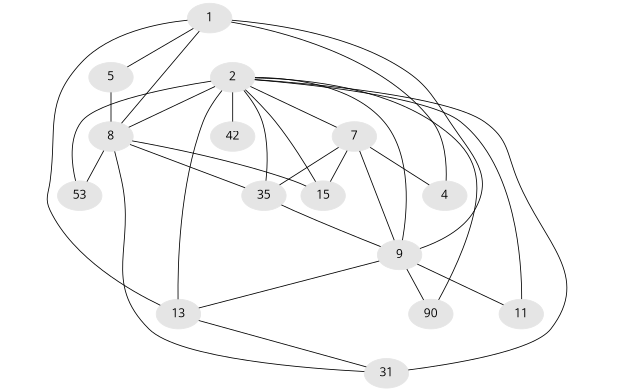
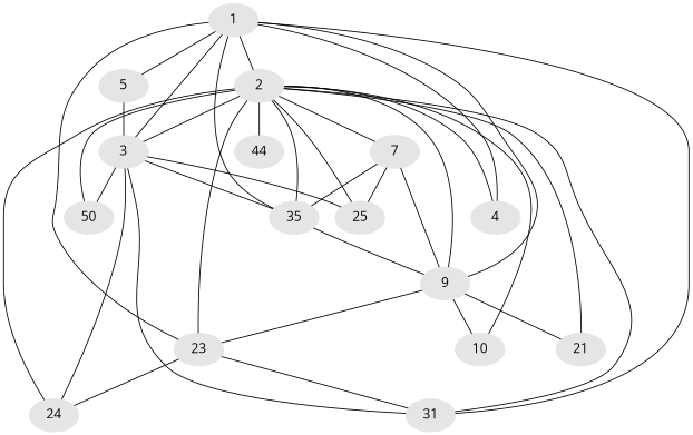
  graph {
    fontname="Open Sans"
    node [color=gray90 fontname="Open Sans" style=filled]
    edge [fontname="Open Sans"]
    1 [super="+6+21+26+3"]
    2 [super="+49+12+29+20+16"]
    4
    5
-   8 [super="+37+17"]
+   8 [super="+37+17" label=3]
    9 [super="+36+22"]
-   13 [super="+46"]
+   13 [super="+46" label=23]
    31 [super="+47"]
    35
    7 [super="+53+28"]
-   10 [label=90]
-   11 [super="+41"]
-   15
-   42
-   50 [label=53]
+   10
+   11 [super="+41" label=21]
+   15 [label=25]
+   24 [super="+45"]
+   42 [label=44]
+   50
+   1 -- 2 [weight=3]
    1 -- 4
    1 -- 5
    1 -- 8 [weight=3]
    1 -- 9 [weight=2]
    1 -- 13 [weight=3]
-   7 -- 4
+   1 -- 31 [weight=2]
+   1 -- 35
+   2 -- 4
    2 -- 8 [weight=7]
    2 -- 9 [weight=5]
    2 -- 13
    2 -- 31
    2 -- 35
    2 -- 7 [weight=3]
    2 -- 10
    2 -- 11 [weight=2]
    2 -- 15
+   2 -- 24 [weight=3]
    2 -- 42 [weight=2]
    2 -- 50
    5 -- 8
    8 -- 31
    8 -- 35
    8 -- 15
+   8 -- 24 [weight=2]
    8 -- 50
    9 -- 13
    9 -- 10
    9 -- 11
    13 -- 31 [weight=2]
+   13 -- 24
    35 -- 9 [weight=3]
    7 -- 9 [weight=3]
    7 -- 35
    7 -- 15
  }
